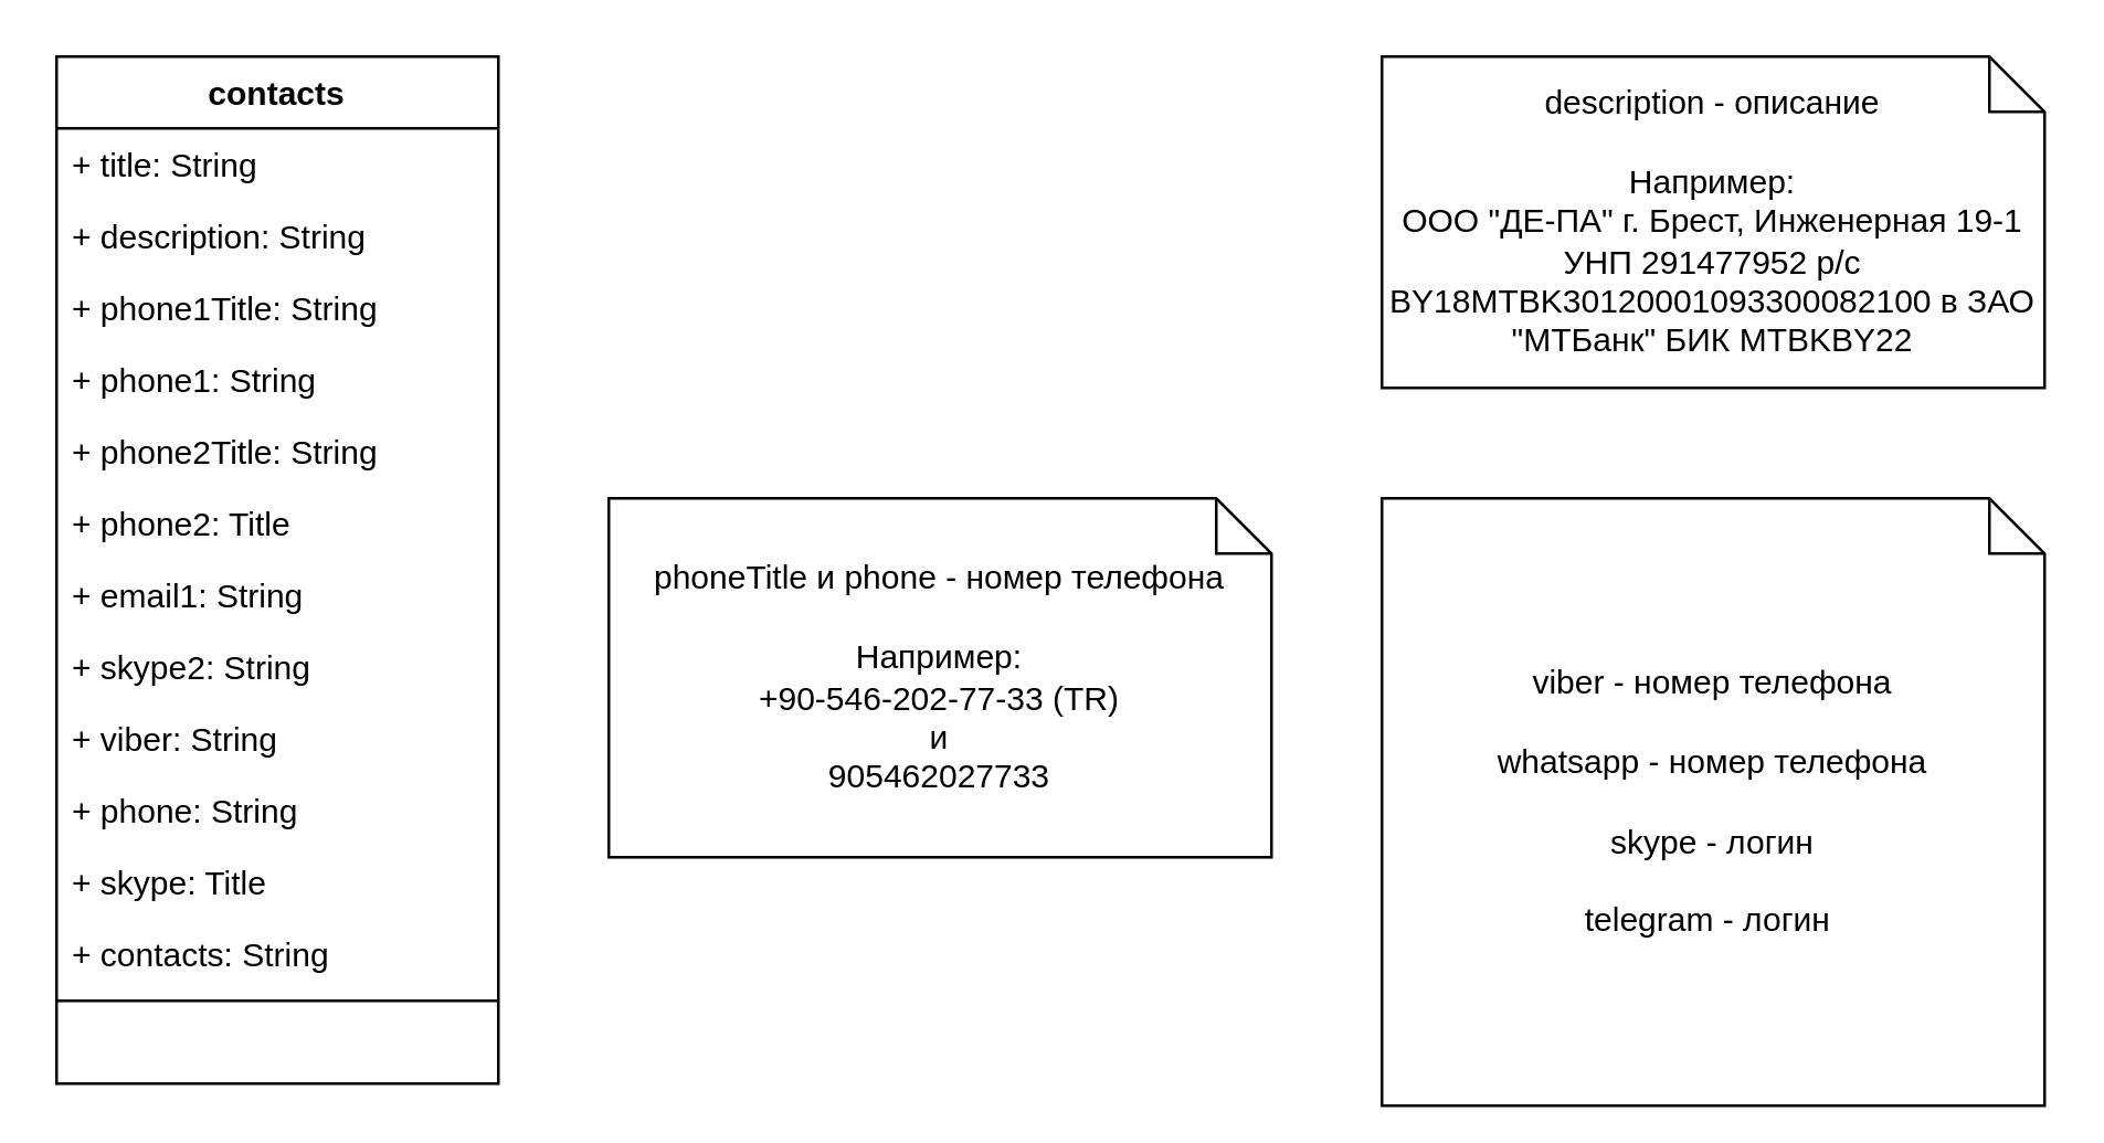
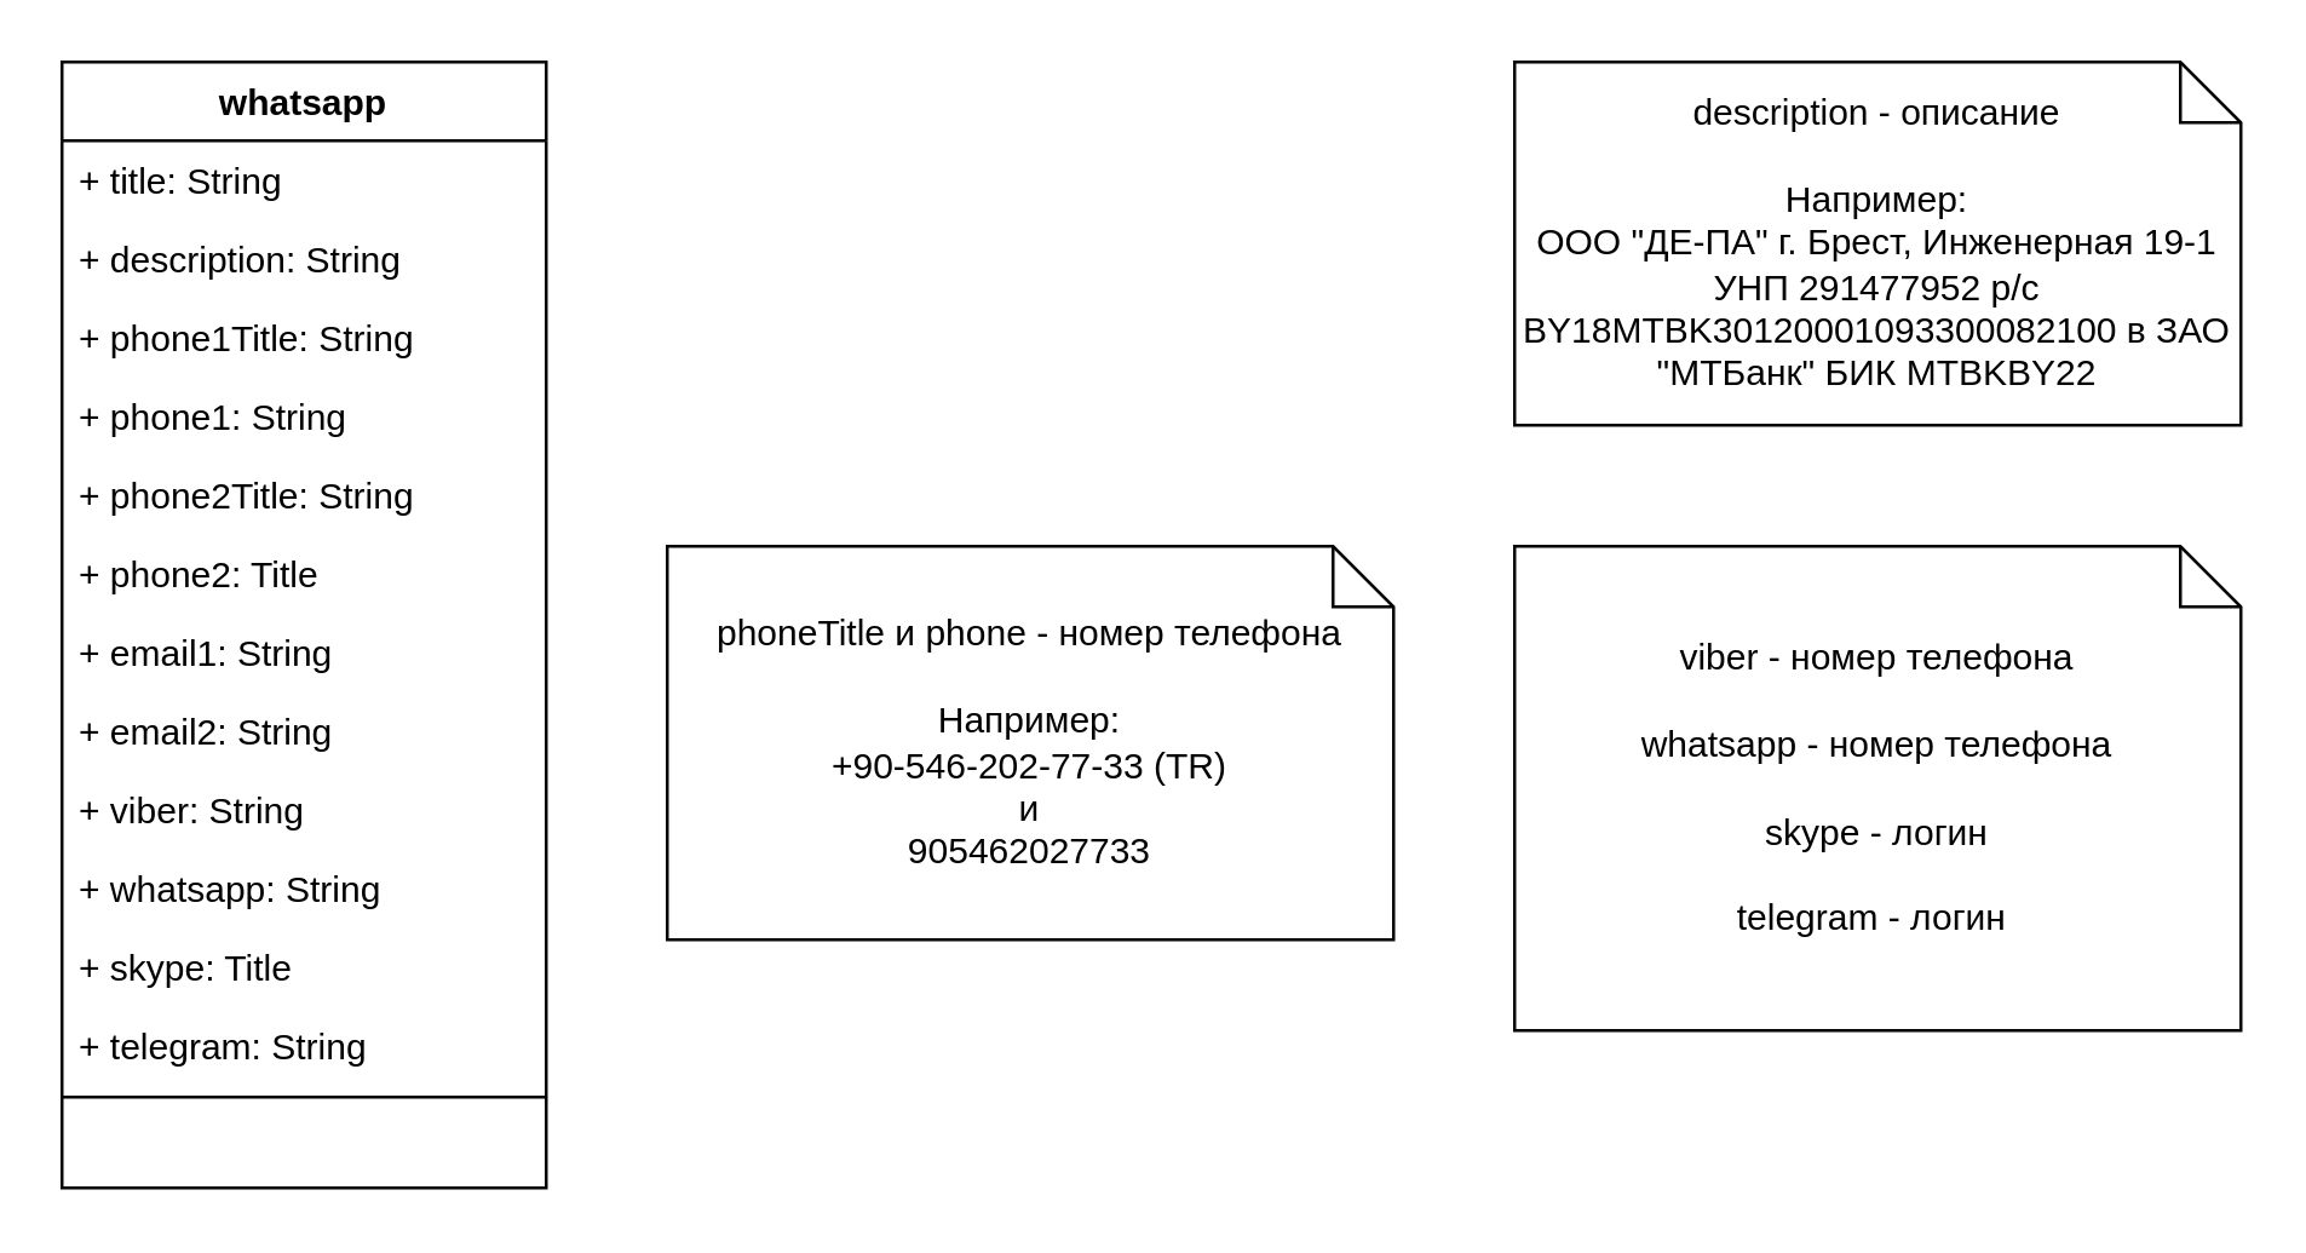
  <mxCell id="0" />
  <mxCell id="1" parent="0" />
  <mxCell id="2" value="description - описание&lt;br&gt;&lt;br&gt;Например:&lt;br&gt;ООО &quot;ДЕ-ПА&quot; г. Брест, Инженерная 19-1 УНП 291477952 р/с BY18MTBK30120001093300082100 в ЗАО &quot;МТБанк&quot; БИК MTBKBY22" style="shape=note;size=20;whiteSpace=wrap;html=1;" parent="1" vertex="1"><mxGeometry x="500" y="20" width="240" height="120" as="geometry" /></mxCell>
  <mxCell id="3" value="phoneTitle и phone - номер телефона&lt;br&gt;&lt;br&gt;Например:&lt;br&gt;+90-546-202-77-33 (TR)&lt;br&gt;и&lt;br&gt;905462027733" style="shape=note;size=20;whiteSpace=wrap;html=1;" parent="1" vertex="1"><mxGeometry x="220" y="180" width="240" height="130" as="geometry" /></mxCell>
- <mxCell id="4" value="viber - номер телефона&lt;br&gt;&lt;br&gt;whatsapp - номер телефона&lt;br&gt;&lt;br&gt;skype - логин&lt;br&gt;&lt;br&gt;telegram - логин&amp;nbsp;" style="shape=note;size=20;whiteSpace=wrap;html=1;" parent="1" vertex="1"><mxGeometry x="500" y="180" width="240" height="220" as="geometry" /></mxCell>
- <mxCell id="5" value="contacts" style="swimlane;fontStyle=1;align=center;verticalAlign=top;childLayout=stackLayout;horizontal=1;startSize=26;horizontalStack=0;resizeParent=1;resizeParentMax=0;resizeLast=0;collapsible=1;marginBottom=0;" vertex="1" parent="1"><mxGeometry x="20" y="20" width="160" height="372" as="geometry" /></mxCell>
+ <mxCell id="4" value="viber - номер телефона&lt;br&gt;&lt;br&gt;whatsapp - номер телефона&lt;br&gt;&lt;br&gt;skype - логин&lt;br&gt;&lt;br&gt;telegram - логин&amp;nbsp;" style="shape=note;size=20;whiteSpace=wrap;html=1;" parent="1" vertex="1"><mxGeometry x="500" y="180" width="240" height="160" as="geometry" /></mxCell>
+ <mxCell id="5" value="whatsapp" style="swimlane;fontStyle=1;align=center;verticalAlign=top;childLayout=stackLayout;horizontal=1;startSize=26;horizontalStack=0;resizeParent=1;resizeParentMax=0;resizeLast=0;collapsible=1;marginBottom=0;" vertex="1" parent="1"><mxGeometry x="20" y="20" width="160" height="372" as="geometry" /></mxCell>
  <mxCell id="6" value="+ title: String" style="text;strokeColor=none;fillColor=none;align=left;verticalAlign=top;spacingLeft=4;spacingRight=4;overflow=hidden;rotatable=0;points=[[0,0.5],[1,0.5]];portConstraint=eastwest;" vertex="1" parent="5"><mxGeometry y="26" width="160" height="26" as="geometry" /></mxCell>
  <mxCell id="7" value="+ description: String" style="text;strokeColor=none;fillColor=none;align=left;verticalAlign=top;spacingLeft=4;spacingRight=4;overflow=hidden;rotatable=0;points=[[0,0.5],[1,0.5]];portConstraint=eastwest;" vertex="1" parent="5"><mxGeometry y="52" width="160" height="26" as="geometry" /></mxCell>
  <mxCell id="8" value="+ phone1Title: String" style="text;strokeColor=none;fillColor=none;align=left;verticalAlign=top;spacingLeft=4;spacingRight=4;overflow=hidden;rotatable=0;points=[[0,0.5],[1,0.5]];portConstraint=eastwest;" vertex="1" parent="5"><mxGeometry y="78" width="160" height="26" as="geometry" /></mxCell>
  <mxCell id="9" value="+ phone1: String" style="text;strokeColor=none;fillColor=none;align=left;verticalAlign=top;spacingLeft=4;spacingRight=4;overflow=hidden;rotatable=0;points=[[0,0.5],[1,0.5]];portConstraint=eastwest;" vertex="1" parent="5"><mxGeometry y="104" width="160" height="26" as="geometry" /></mxCell>
  <mxCell id="10" value="+ phone2Title: String" style="text;strokeColor=none;fillColor=none;align=left;verticalAlign=top;spacingLeft=4;spacingRight=4;overflow=hidden;rotatable=0;points=[[0,0.5],[1,0.5]];portConstraint=eastwest;" vertex="1" parent="5"><mxGeometry y="130" width="160" height="26" as="geometry" /></mxCell>
  <mxCell id="11" value="+ phone2: Title" style="text;strokeColor=none;fillColor=none;align=left;verticalAlign=top;spacingLeft=4;spacingRight=4;overflow=hidden;rotatable=0;points=[[0,0.5],[1,0.5]];portConstraint=eastwest;" vertex="1" parent="5"><mxGeometry y="156" width="160" height="26" as="geometry" /></mxCell>
  <mxCell id="12" value="+ email1: String" style="text;strokeColor=none;fillColor=none;align=left;verticalAlign=top;spacingLeft=4;spacingRight=4;overflow=hidden;rotatable=0;points=[[0,0.5],[1,0.5]];portConstraint=eastwest;" vertex="1" parent="5"><mxGeometry y="182" width="160" height="26" as="geometry" /></mxCell>
- <mxCell id="13" value="+ skype2: String" style="text;strokeColor=none;fillColor=none;align=left;verticalAlign=top;spacingLeft=4;spacingRight=4;overflow=hidden;rotatable=0;points=[[0,0.5],[1,0.5]];portConstraint=eastwest;" vertex="1" parent="5"><mxGeometry y="208" width="160" height="26" as="geometry" /></mxCell>
+ <mxCell id="13" value="+ email2: String" style="text;strokeColor=none;fillColor=none;align=left;verticalAlign=top;spacingLeft=4;spacingRight=4;overflow=hidden;rotatable=0;points=[[0,0.5],[1,0.5]];portConstraint=eastwest;" vertex="1" parent="5"><mxGeometry y="208" width="160" height="26" as="geometry" /></mxCell>
  <mxCell id="14" value="+ viber: String" style="text;strokeColor=none;fillColor=none;align=left;verticalAlign=top;spacingLeft=4;spacingRight=4;overflow=hidden;rotatable=0;points=[[0,0.5],[1,0.5]];portConstraint=eastwest;" vertex="1" parent="5"><mxGeometry y="234" width="160" height="26" as="geometry" /></mxCell>
- <mxCell id="15" value="+ phone: String" style="text;strokeColor=none;fillColor=none;align=left;verticalAlign=top;spacingLeft=4;spacingRight=4;overflow=hidden;rotatable=0;points=[[0,0.5],[1,0.5]];portConstraint=eastwest;" vertex="1" parent="5"><mxGeometry y="260" width="160" height="26" as="geometry" /></mxCell>
+ <mxCell id="15" value="+ whatsapp: String" style="text;strokeColor=none;fillColor=none;align=left;verticalAlign=top;spacingLeft=4;spacingRight=4;overflow=hidden;rotatable=0;points=[[0,0.5],[1,0.5]];portConstraint=eastwest;" vertex="1" parent="5"><mxGeometry y="260" width="160" height="26" as="geometry" /></mxCell>
  <mxCell id="16" value="+ skype: Title" style="text;strokeColor=none;fillColor=none;align=left;verticalAlign=top;spacingLeft=4;spacingRight=4;overflow=hidden;rotatable=0;points=[[0,0.5],[1,0.5]];portConstraint=eastwest;" vertex="1" parent="5"><mxGeometry y="286" width="160" height="26" as="geometry" /></mxCell>
- <mxCell id="17" value="+ contacts: String" style="text;strokeColor=none;fillColor=none;align=left;verticalAlign=top;spacingLeft=4;spacingRight=4;overflow=hidden;rotatable=0;points=[[0,0.5],[1,0.5]];portConstraint=eastwest;" vertex="1" parent="5"><mxGeometry y="312" width="160" height="26" as="geometry" /></mxCell>
+ <mxCell id="17" value="+ telegram: String" style="text;strokeColor=none;fillColor=none;align=left;verticalAlign=top;spacingLeft=4;spacingRight=4;overflow=hidden;rotatable=0;points=[[0,0.5],[1,0.5]];portConstraint=eastwest;" vertex="1" parent="5"><mxGeometry y="312" width="160" height="26" as="geometry" /></mxCell>
  <mxCell id="18" value="" style="line;strokeWidth=1;fillColor=none;align=left;verticalAlign=middle;spacingTop=-1;spacingLeft=3;spacingRight=3;rotatable=0;labelPosition=right;points=[];portConstraint=eastwest;" vertex="1" parent="5"><mxGeometry y="338" width="160" height="8" as="geometry" /></mxCell>
  <mxCell id="19" value=" " style="text;strokeColor=none;fillColor=none;align=left;verticalAlign=top;spacingLeft=4;spacingRight=4;overflow=hidden;rotatable=0;points=[[0,0.5],[1,0.5]];portConstraint=eastwest;" vertex="1" parent="5"><mxGeometry y="346" width="160" height="26" as="geometry" /></mxCell>
